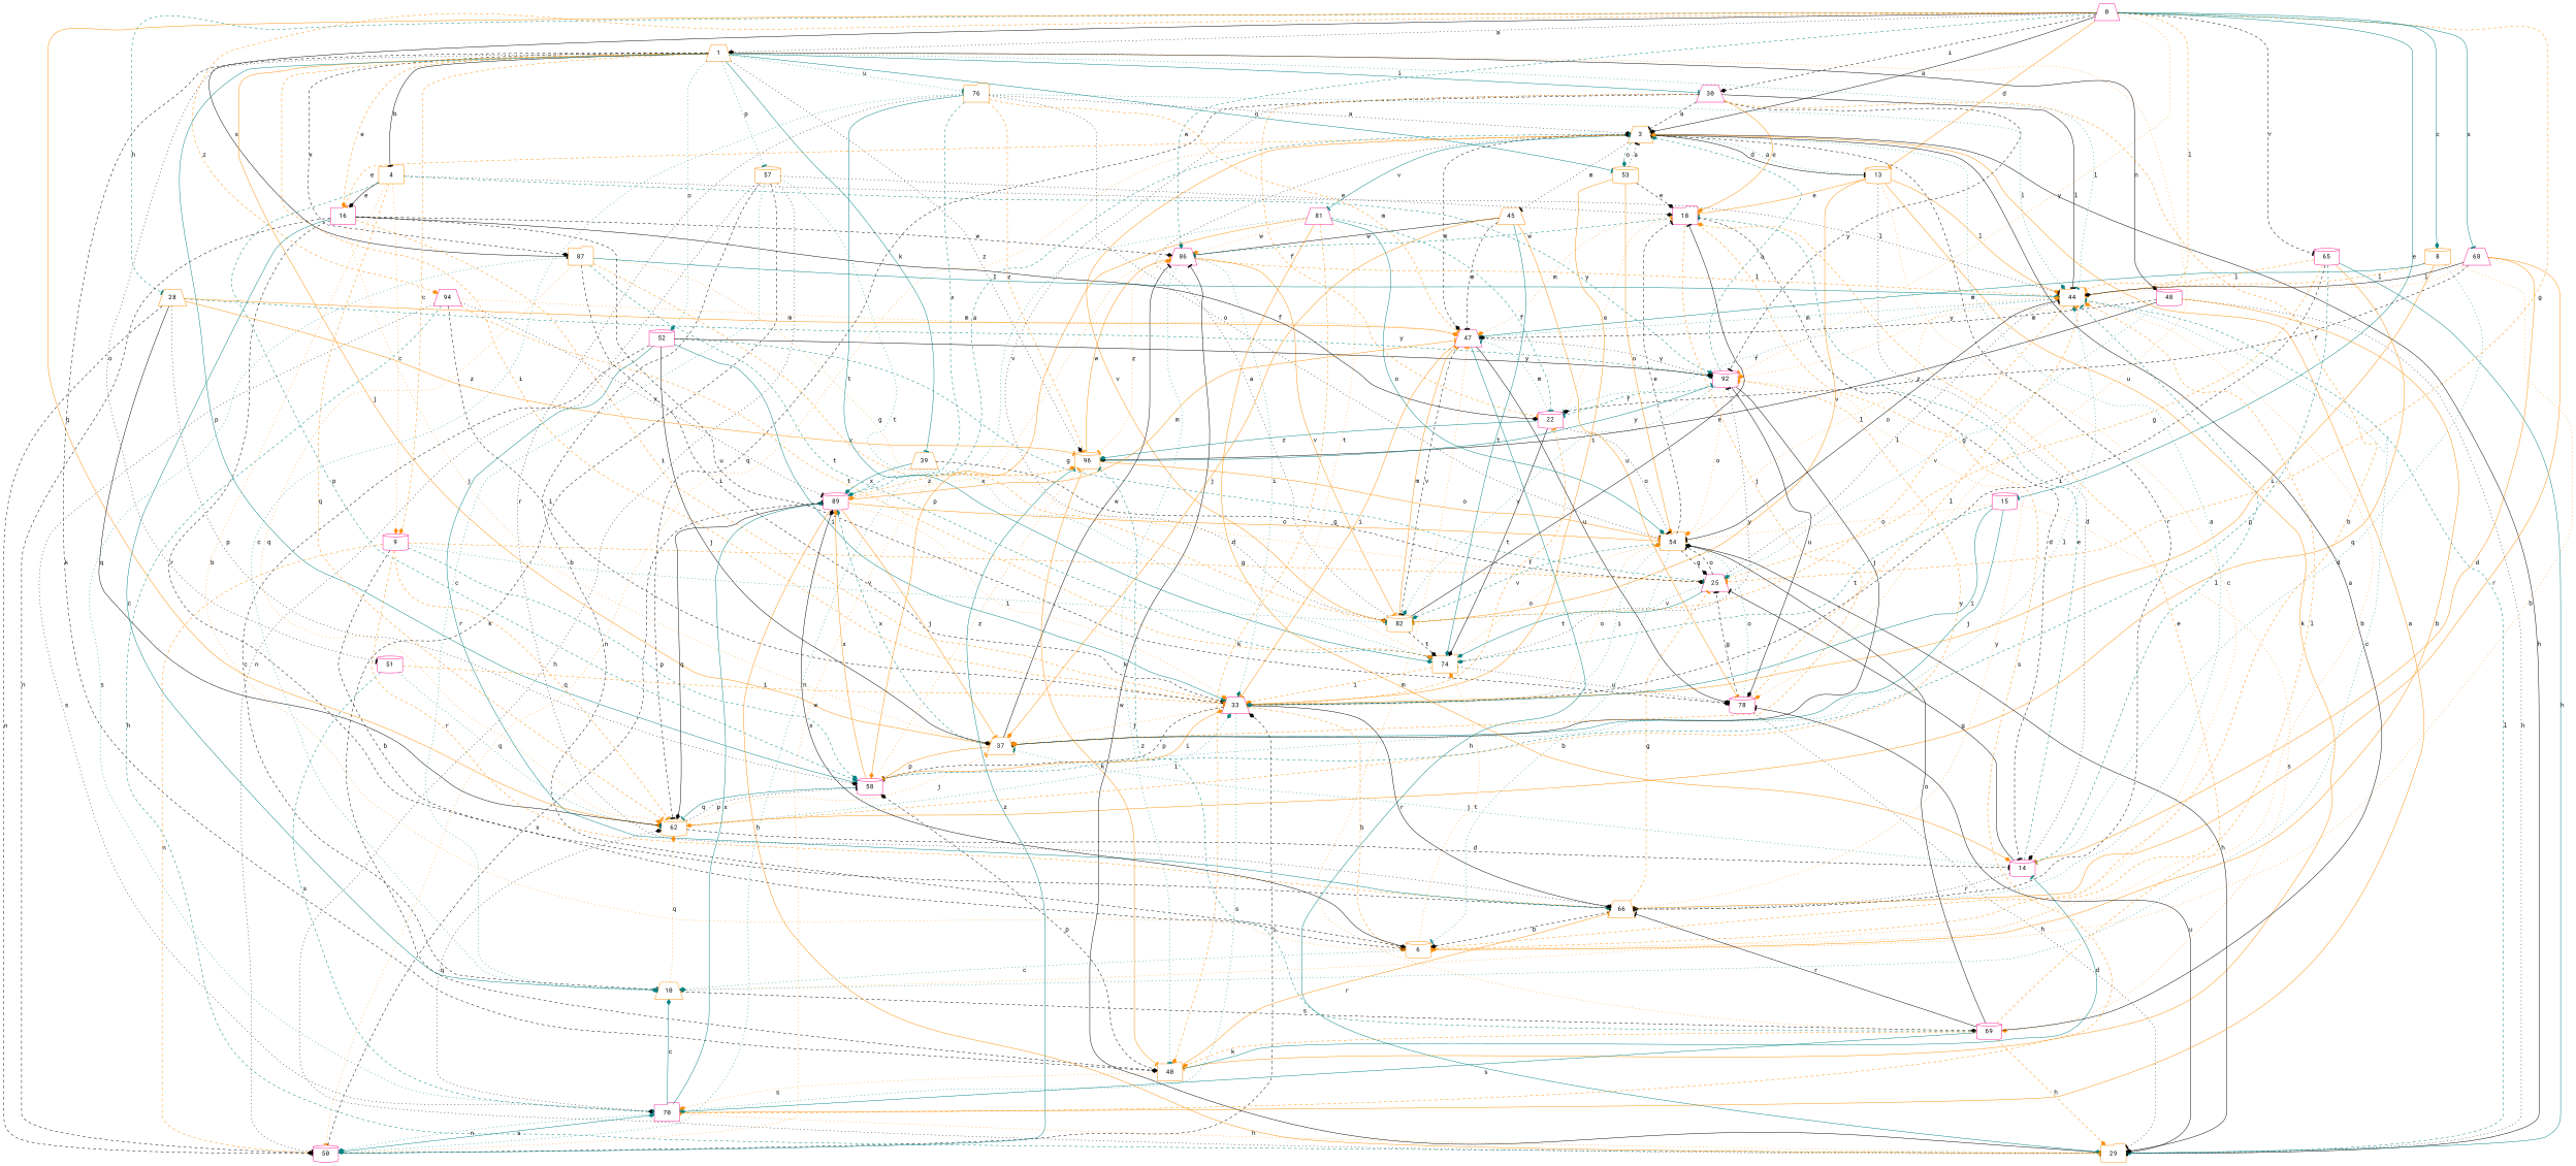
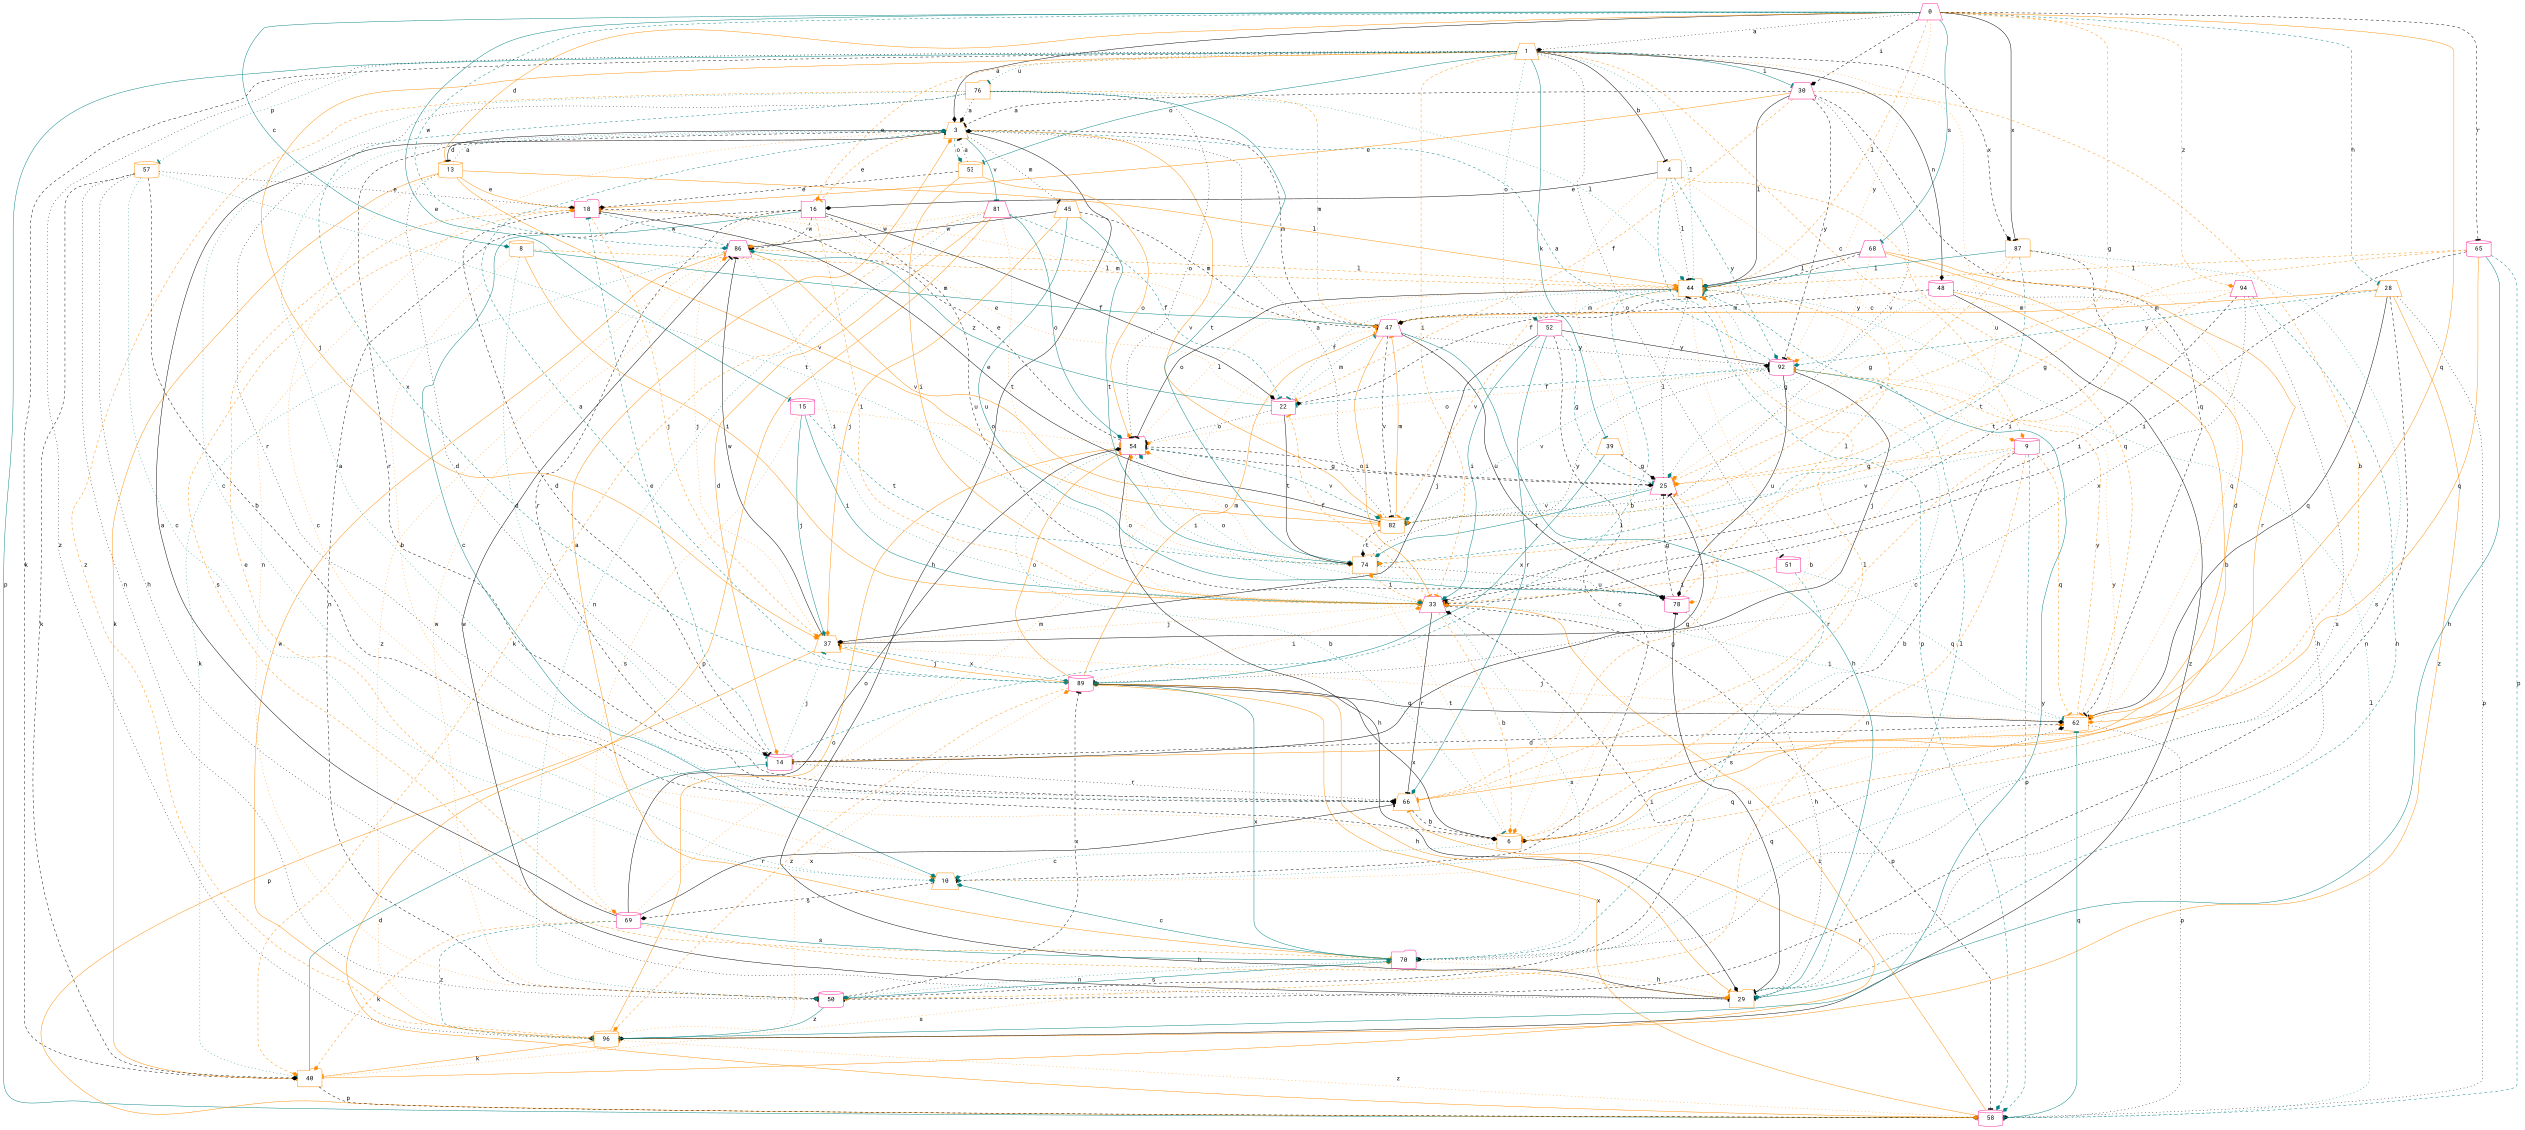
  strict digraph {
    fontname="Roboto Mono"
    node [color=deeppink fontname="Roboto Mono" shape=cylinder]
    edge [arrowhead=diamond color=darkorange fontname="Roboto Mono" style=dashed]
    0 [shape=trapezium]
    1 [color=darkorange shape=trapezium]
    3 [color=darkorange shape=trapezium]
    8 [color=darkorange]
    13 [color=darkorange]
    15
    25 [shape=trapezium]
    28 [color=darkorange shape=trapezium]
    30 [shape=trapezium]
    44 [color=darkorange shape=folder]
    62 [color=darkorange]
    65
    68 [shape=trapezium]
    86 [shape=trapezium]
    87 [color=darkorange shape=folder]
    92
    94 [shape=trapezium]
    4 [color=darkorange shape=folder]
    9
    16 [shape=folder]
    33 [shape=trapezium]
    37 [color=darkorange shape=trapezium]
    39 [color=darkorange shape=trapezium]
    40 [color=darkorange shape=folder]
    48
    51
    52
    53 [color=darkorange]
    57 [color=darkorange]
    58
    76 [color=darkorange shape=folder]
    78
    96 [color=darkorange]
    29 [color=darkorange shape=folder]
    45 [color=darkorange shape=trapezium]
    47 [shape=trapezium]
    50
    66 [color=darkorange shape=trapezium]
    81 [shape=trapezium]
    82 [color=darkorange]
    6 [color=darkorange]
    14
    10 [color=darkorange shape=trapezium]
    18 [shape=folder]
    74 [color=darkorange shape=folder]
    69
-   54 [color=darkorange shape=folder]
+   54 [shape=folder]
    22
    70 [shape=folder]
    89
    0 -> 1 [color=black label=a style=dotted]
    0 -> 3 [color=black label=a style=solid]
    0 -> 8 [color=teal label=c style=solid]
    0 -> 13 [arrowhead=tee label=d style=solid]
    0 -> 15 [arrowhead=tee color=teal label=e style=solid]
    0 -> 25 [arrowhead=tee label=g]
    0 -> 28 [arrowhead=tee color=teal label=h]
    0 -> 30 [color=black label=i]
    0 -> 44 [arrowhead=tee label=l]
    0 -> 62 [label=q style=solid]
    0 -> 65 [arrowhead=tee color=black label=r]
    0 -> 68 [arrowhead=tee color=teal label=s style=solid]
    0 -> 86 [color=teal label=w]
    0 -> 87 [arrowhead=tee color=black label=x style=solid]
    0 -> 92 [arrowhead=tee label=y style=dotted]
    0 -> 94 [label=z]
    1 -> 30 [arrowhead=tee color=teal label=i style=solid]
    1 -> 44 [arrowhead=tee color=teal label=l style=dotted]
    1 -> 87 [color=black label=x]
    1 -> 4 [arrowhead=tee color=black label=b style=solid]
    1 -> 9 [label=c]
    1 -> 16 [label=e]
    1 -> 33 [arrowhead=tee label=i]
    1 -> 37 [label=j style=solid]
    1 -> 39 [arrowhead=tee color=teal label=k style=solid]
    1 -> 40 [color=black label=k]
    1 -> 48 [color=black label=n style=solid]
    1 -> 51 [arrowhead=tee color=black label=o style=dotted]
    1 -> 52 [color=teal label=o style=dotted]
    1 -> 53 [arrowhead=tee color=teal label=o style=solid]
    1 -> 57 [arrowhead=tee color=teal label=p style=dotted]
    1 -> 58 [arrowhead=tee color=teal label=p style=solid]
    1 -> 76 [arrowhead=tee color=teal label=u style=dotted]
    1 -> 78 [label=u style=dotted]
    1 -> 96 [color=black label=z style=dotted]
    3 -> 13 [arrowhead=tee color=black label=d style=solid]
    3 -> 16 [arrowhead=tee label=e]
    3 -> 53 [color=teal label=o]
    3 -> 29 [arrowhead=tee color=black label=h style=solid]
    3 -> 45 [arrowhead=tee color=black label=m style=dotted]
    3 -> 47 [color=black label=m]
    3 -> 50 [arrowhead=tee label=n style=dotted]
    3 -> 66 [color=black label=r]
    3 -> 81 [arrowhead=tee color=teal label=v style=solid]
    3 -> 82 [label=v style=solid]
    8 -> 44 [arrowhead=tee label=l]
    8 -> 33 [arrowhead=tee label=i style=solid]
    8 -> 47 [arrowhead=tee color=teal label=m style=solid]
    8 -> 6 [label=b style=dotted]
    8 -> 14 [arrowhead=tee color=teal label=d style=dotted]
    13 -> 3 [color=teal label=a style=dotted]
    13 -> 44 [label=l style=solid]
    13 -> 40 [arrowhead=tee label=k style=solid]
    13 -> 82 [arrowhead=tee label=v style=solid]
    13 -> 14 [color=black label=d style=dotted]
    13 -> 10 [label=c style=dotted]
    13 -> 18 [arrowhead=tee label=e style=solid]
    15 -> 33 [color=teal label=i style=solid]
    15 -> 37 [color=teal label=j style=solid]
    15 -> 74 [color=teal label=t]
    15 -> 69 [label=s style=dotted]
    15 -> 54 [arrowhead=tee label=o style=dotted]
    25 -> 44 [arrowhead=tee color=black label=l style=dotted]
    25 -> 82 [arrowhead=tee color=teal label=v style=dotted]
    25 -> 74 [color=teal label=t style=solid]
    25 -> 54 [arrowhead=tee color=black label=o]
    28 -> 62 [arrowhead=tee color=black label=q style=solid]
    28 -> 92 [color=teal label=y]
    28 -> 58 [color=black label=p style=dotted]
    28 -> 96 [arrowhead=tee label=z style=solid]
    28 -> 47 [label=m style=solid]
    28 -> 50 [arrowhead=tee color=black label=n]
    30 -> 3 [arrowhead=tee color=black label=a]
    30 -> 44 [arrowhead=tee color=black label=l style=solid]
    30 -> 62 [arrowhead=tee color=black label=q]
    30 -> 92 [arrowhead=tee color=black label=y]
    30 -> 82 [color=black label=v style=dotted]
    30 -> 6 [arrowhead=tee label=b]
    30 -> 18 [label=e style=solid]
    30 -> 22 [arrowhead=tee label=f]
    44 -> 47 [color=teal label=m style=dotted]
    44 -> 82 [arrowhead=tee label=v]
    44 -> 6 [arrowhead=tee label=b style=dotted]
    44 -> 10 [color=teal label=c style=dotted]
    44 -> 54 [arrowhead=tee color=black label=o style=solid]
    44 -> 22 [arrowhead=tee color=teal label=f style=dotted]
    62 -> 92 [arrowhead=tee label=y]
    62 -> 33 [color=teal label=i style=dotted]
    62 -> 37 [arrowhead=tee label=j style=dotted]
    62 -> 58 [arrowhead=tee color=black label=p style=dotted]
    62 -> 14 [arrowhead=tee color=black label=d]
    65 -> 25 [arrowhead=tee label=g]
    65 -> 44 [label=l]
    65 -> 62 [label=q style=solid]
    65 -> 33 [color=black label=i]
    65 -> 58 [arrowhead=tee color=teal label=p]
    65 -> 29 [color=teal label=h style=solid]
    68 -> 44 [color=black label=l style=solid]
    68 -> 92 [label=y style=dotted]
    68 -> 66 [arrowhead=tee label=r style=solid]
    68 -> 14 [arrowhead=tee label=d style=solid]
    68 -> 22 [color=black label=f]
    86 -> 44 [arrowhead=tee label=l]
    86 -> 33 [color=teal label=i style=dotted]
    86 -> 40 [arrowhead=tee color=teal label=k style=dotted]
    86 -> 96 [arrowhead=tee label=z style=dotted]
    86 -> 82 [arrowhead=tee label=v style=solid]
    87 -> 25 [label=g style=dotted]
    87 -> 44 [color=teal label=l style=solid]
    87 -> 62 [label=q style=dotted]
    87 -> 33 [color=black label=i]
    87 -> 82 [label=v]
    87 -> 74 [arrowhead=tee color=teal label=t]
    87 -> 70 [color=teal label=s style=dotted]
    92 -> 3 [color=teal label=a]
    92 -> 37 [arrowhead=tee color=black label=j style=solid]
    92 -> 78 [color=black label=u style=solid]
    92 -> 82 [color=teal label=v style=dotted]
    92 -> 54 [label=o style=dotted]
    92 -> 22 [arrowhead=tee color=teal label=f]
    94 -> 33 [arrowhead=tee color=black label=i]
    94 -> 29 [arrowhead=tee color=teal label=h]
    94 -> 47 [label=m style=dotted]
    94 -> 74 [label=t]
    94 -> 70 [color=black label=s style=dotted]
    94 -> 89 [arrowhead=tee color=black label=x style=dotted]
    4 -> 44 [arrowhead=tee color=black label=l style=dotted]
    4 -> 62 [arrowhead=tee label=q]
    4 -> 92 [color=teal label=y]
    4 -> 9 [label=c style=dotted]
    4 -> 16 [color=black label=e style=solid]
    4 -> 58 [color=teal label=p]
    4 -> 6 [label=b style=dotted]
    9 -> 25 [label=g]
    9 -> 62 [arrowhead=tee label=q]
    9 -> 58 [color=teal label=p]
    9 -> 50 [label=n]
    9 -> 66 [arrowhead=tee label=r]
    9 -> 82 [arrowhead=tee color=teal label=v style=dotted]
    9 -> 6 [color=black label=b]
    16 -> 86 [color=black label=w]
    16 -> 33 [arrowhead=tee label=i]
    16 -> 37 [arrowhead=tee label=j style=dotted]
    16 -> 78 [color=black label=u]
    16 -> 50 [color=black label=n]
    16 -> 66 [arrowhead=tee color=black label=r]
    16 -> 10 [color=teal label=c style=solid]
    16 -> 22 [color=black label=f style=solid]
    33 -> 37 [label=j style=dotted]
    33 -> 58 [arrowhead=tee color=black label=p]
    33 -> 66 [arrowhead=tee color=black label=r style=solid]
    33 -> 6 [label=b]
    33 -> 54 [label=o style=dotted]
    33 -> 22 [arrowhead=tee label=f]
    33 -> 70 [arrowhead=tee color=teal label=s style=dotted]
    37 -> 86 [arrowhead=tee color=black label=w style=solid]
    37 -> 58 [arrowhead=tee label=p style=solid]
    37 -> 89 [color=teal label=x]
    39 -> 25 [color=black label=g]
    39 -> 89 [color=teal label=x style=solid]
    40 -> 58 [color=black label=p]
    40 -> 66 [arrowhead=tee label=r style=solid]
    40 -> 14 [arrowhead=tee color=teal label=d style=solid]
    40 -> 70 [label=s style=dotted]
    48 -> 25 [color=teal label=g style=dotted]
    48 -> 96 [color=black label=z style=solid]
    48 -> 29 [arrowhead=tee color=black label=h style=dotted]
    48 -> 47 [color=black label=m]
    48 -> 6 [arrowhead=tee label=b style=solid]
    51 -> 62 [arrowhead=tee color=teal label=q style=dotted]
    51 -> 33 [arrowhead=tee label=i]
    51 -> 70 [arrowhead=tee color=teal label=s]
    52 -> 25 [arrowhead=tee color=teal label=g]
    52 -> 92 [arrowhead=tee color=black label=y style=solid]
    52 -> 33 [color=teal label=i style=solid]
    52 -> 37 [color=black label=j style=solid]
    52 -> 66 [color=teal label=r style=solid]
    52 -> 10 [arrowhead=tee color=black label=c]
    53 -> 3 [arrowhead=tee color=black label=a style=dotted]
    53 -> 33 [label=i style=solid]
    53 -> 18 [color=black label=e]
    53 -> 54 [label=o style=solid]
    57 -> 40 [color=black label=k]
    57 -> 29 [arrowhead=tee color=black label=h style=dotted]
    57 -> 50 [arrowhead=tee color=black label=n style=dotted]
    57 -> 6 [color=black label=b]
    57 -> 10 [color=teal label=c style=dotted]
    57 -> 18 [color=black label=e style=dotted]
    57 -> 74 [color=teal label=t style=dotted]
    58 -> 44 [color=teal label=l style=dotted]
    58 -> 62 [arrowhead=tee color=teal label=q style=solid]
    58 -> 33 [label=i style=solid]
    58 -> 96 [arrowhead=tee label=z style=dotted]
    58 -> 89 [label=x style=solid]
    76 -> 3 [color=black label=a style=dotted]
    76 -> 44 [color=teal label=l style=dotted]
    76 -> 96 [arrowhead=tee label=z]
    76 -> 47 [arrowhead=tee label=m]
    76 -> 66 [color=black label=r style=dotted]
    76 -> 10 [arrowhead=tee color=teal label=c style=dotted]
    76 -> 74 [color=teal label=t style=solid]
    76 -> 54 [arrowhead=tee color=black label=o style=dotted]
    76 -> 89 [color=teal label=x]
    78 -> 25 [arrowhead=tee color=black label=g]
    78 -> 44 [arrowhead=tee label=l]
    78 -> 29 [arrowhead=tee color=black label=h style=dotted]
    78 -> 54 [color=teal label=o style=dotted]
    96 -> 86 [arrowhead=tee label=w style=solid]
    96 -> 92 [arrowhead=tee color=teal label=y style=solid]
    96 -> 40 [arrowhead=tee label=k style=solid]
    96 -> 54 [arrowhead=tee label=o style=solid]
    96 -> 89 [label=x style=dotted]
    29 -> 44 [arrowhead=tee color=teal label=l]
    29 -> 86 [arrowhead=tee color=black label=w style=solid]
    29 -> 78 [arrowhead=tee color=black label=u style=solid]
    45 -> 86 [arrowhead=tee color=black label=w style=solid]
    45 -> 37 [label=j style=solid]
-   45 -> 78 [arrowhead=tee label=u style=solid]
+   45 -> 78 [arrowhead=tee color=teal label=u style=solid]
    45 -> 47 [arrowhead=tee color=black label=m]
    45 -> 74 [color=teal label=t style=solid]
    47 -> 92 [color=black label=y style=dotted]
    47 -> 33 [arrowhead=tee label=i style=solid]
    47 -> 78 [color=black label=u style=solid]
    47 -> 29 [color=teal label=h style=solid]
    47 -> 82 [arrowhead=tee color=black label=v]
    50 -> 86 [label=w style=dotted]
    50 -> 33 [color=black label=i]
    50 -> 96 [arrowhead=tee color=teal label=z style=solid]
    50 -> 70 [color=teal label=s style=solid]
    50 -> 89 [arrowhead=tee color=black label=x]
    66 -> 3 [color=teal label=a style=dotted]
    66 -> 25 [arrowhead=tee label=g]
    66 -> 92 [arrowhead=tee label=y style=dotted]
    66 -> 6 [color=black label=b]
    81 -> 86 [label=w style=dotted]
    81 -> 40 [label=k]
    81 -> 58 [label=p style=solid]
    81 -> 50 [color=teal label=n style=dotted]
    81 -> 14 [label=d style=solid]
    81 -> 74 [label=t style=dotted]
    81 -> 54 [color=teal label=o style=solid]
    81 -> 22 [arrowhead=tee color=teal label=f]
    82 -> 3 [color=black label=a style=dotted]
    82 -> 47 [arrowhead=tee label=m style=solid]
    82 -> 18 [arrowhead=tee color=black label=e style=solid]
    82 -> 74 [color=black label=t]
    6 -> 44 [label=l]
    6 -> 10 [color=teal label=c style=dotted]
    6 -> 74 [label=t style=dotted]
    6 -> 89 [color=black label=x style=solid]
    14 -> 25 [arrowhead=tee color=black label=g style=solid]
    14 -> 44 [arrowhead=tee color=teal label=l]
    14 -> 37 [arrowhead=tee color=teal label=j style=dotted]
    14 -> 66 [arrowhead=tee color=black label=r style=dotted]
    14 -> 18 [arrowhead=tee color=teal label=e]
    10 -> 62 [label=q style=dotted]
    10 -> 69 [color=black label=s]
    18 -> 86 [arrowhead=tee color=teal label=w]
    18 -> 37 [label=j]
    18 -> 47 [label=m style=dotted]
    18 -> 14 [arrowhead=tee color=black label=d]
    18 -> 70 [arrowhead=tee label=s]
    74 -> 92 [arrowhead=tee color=black label=y style=dotted]
    74 -> 33 [label=i]
    74 -> 78 [arrowhead=tee color=black label=u style=dotted]
    74 -> 54 [label=o style=dotted]
    69 -> 3 [arrowhead=tee color=black label=a style=solid]
    69 -> 40 [label=k]
    69 -> 96 [arrowhead=tee color=teal label=z]
    69 -> 29 [label=h]
    69 -> 47 [arrowhead=tee label=m style=dotted]
    69 -> 66 [arrowhead=tee color=black label=r style=solid]
    69 -> 18 [label=e]
    69 -> 54 [color=black label=o style=solid]
    69 -> 70 [color=teal label=s style=solid]
    54 -> 25 [color=black label=g]
    54 -> 44 [label=l style=dotted]
    54 -> 33 [color=teal label=i style=dotted]
    54 -> 29 [color=black label=h style=solid]
    54 -> 82 [color=teal label=v]
    54 -> 6 [arrowhead=tee color=teal label=b style=dotted]
    54 -> 18 [arrowhead=tee color=black label=e]
-   22 -> 96 [color=teal label=z style=solid]
+   22 -> 86 [color=teal label=z style=solid]
    22 -> 47 [arrowhead=tee color=teal label=m style=dotted]
    22 -> 18 [arrowhead=tee label=e style=dotted]
    22 -> 74 [color=black label=t style=solid]
    22 -> 54 [arrowhead=tee color=black label=o style=dotted]
    70 -> 3 [label=a style=solid]
    70 -> 62 [color=black label=q style=dotted]
    70 -> 29 [arrowhead=tee label=h style=dotted]
    70 -> 50 [color=teal label=n style=dotted]
    70 -> 10 [color=teal label=c style=solid]
    70 -> 89 [color=teal label=x style=solid]
    89 -> 3 [arrowhead=tee color=teal label=a]
    89 -> 62 [color=black label=q style=solid]
    89 -> 33 [label=i style=dotted]
    89 -> 37 [arrowhead=tee label=j style=solid]
    89 -> 96 [label=z]
    89 -> 29 [arrowhead=tee label=h style=solid]
    89 -> 47 [arrowhead=tee label=m style=solid]
    89 -> 54 [arrowhead=tee label=o style=solid]
  }
